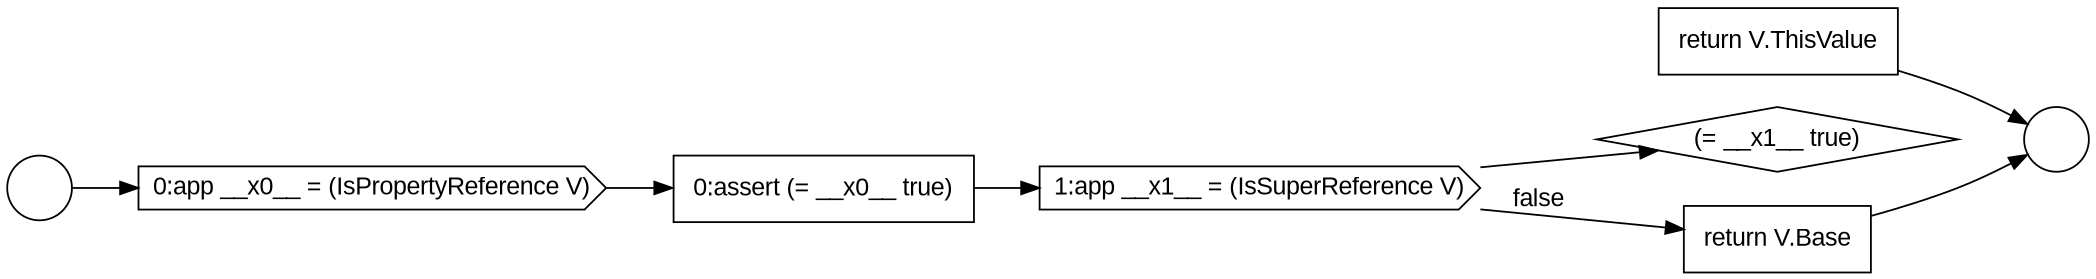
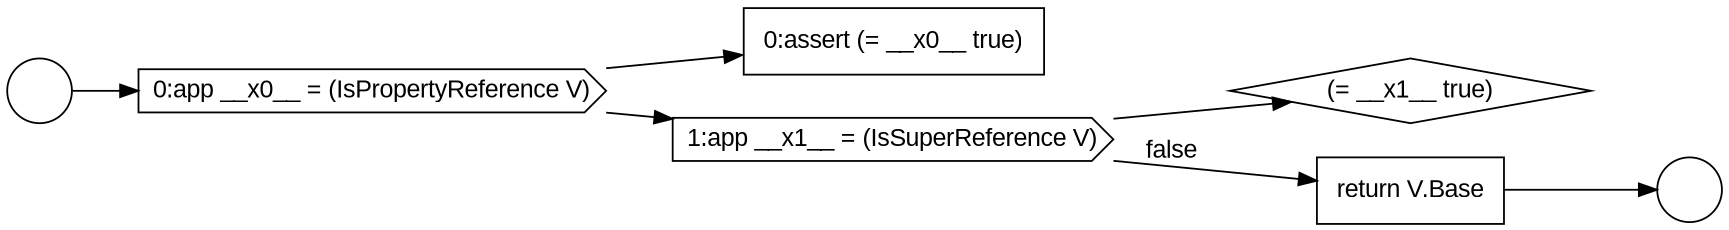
  digraph {
    fontname="Liberation Sans"
    rankdir=LR
    node [color=black fillcolor=white fontname="Liberation Sans" shape=none style=filled]
    edge [color=black fontname="Liberation Sans"]
    n1 [label=<<font color="black">     <table border="0" cellborder="1" cellspacing="0" cellpadding="10">       <tr><td align="left">0:assert (= __x0__ true)</td></tr>     </table>   </font>> margin=0]
    n2 [label=<<font color="black">1:app __x1__ = (IsSuperReference V)</font>> shape=cds]
    n3 [label=<<font color="black">(= __x1__ true)</font>> shape=diamond]
    n4 [label=<<font color="black">     <table border="0" cellborder="1" cellspacing="0" cellpadding="10">       <tr><td align="left">return V.Base</td></tr>     </table>   </font>> margin=0]
    n5 [label=" " shape=circle]
    n6 [label=<<font color="black">0:app __x0__ = (IsPropertyReference V)</font>> shape=cds]
-   n7 [label=<<font color="black">     <table border="0" cellborder="1" cellspacing="0" cellpadding="10">       <tr><td align="left">return V.ThisValue</td></tr>     </table>   </font>> margin=0]
    n8 [label=" " shape=circle]
-   n1 -> n2
+   n6 -> n2
    n2 -> n3
    n2 -> n4 [label=<<font color="black">false</font>>]
    n4 -> n8
    n5 -> n6
    n6 -> n1
-   n7 -> n8
  }
